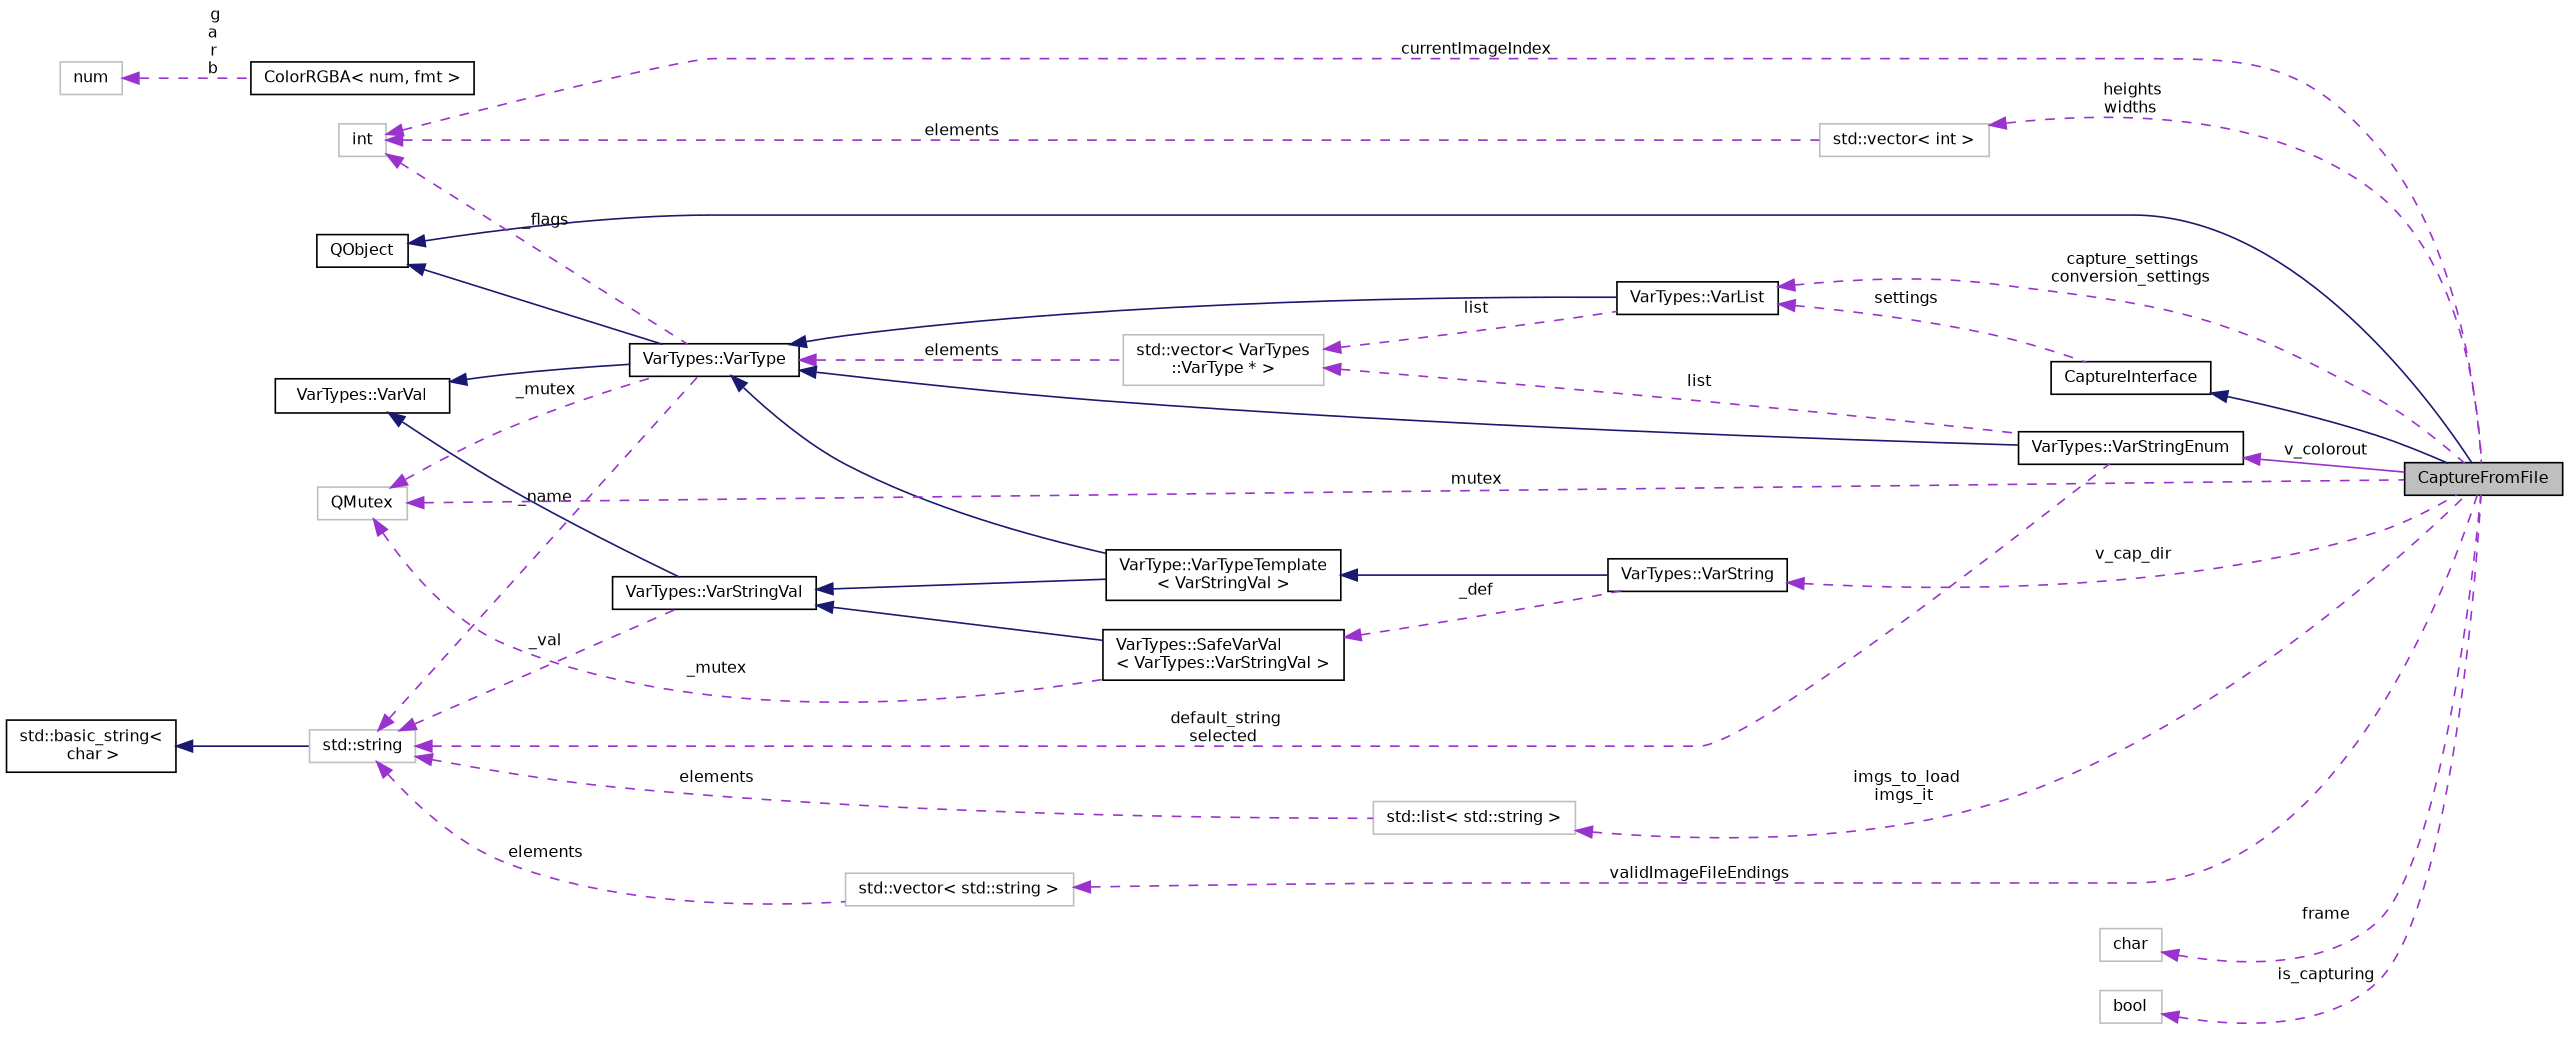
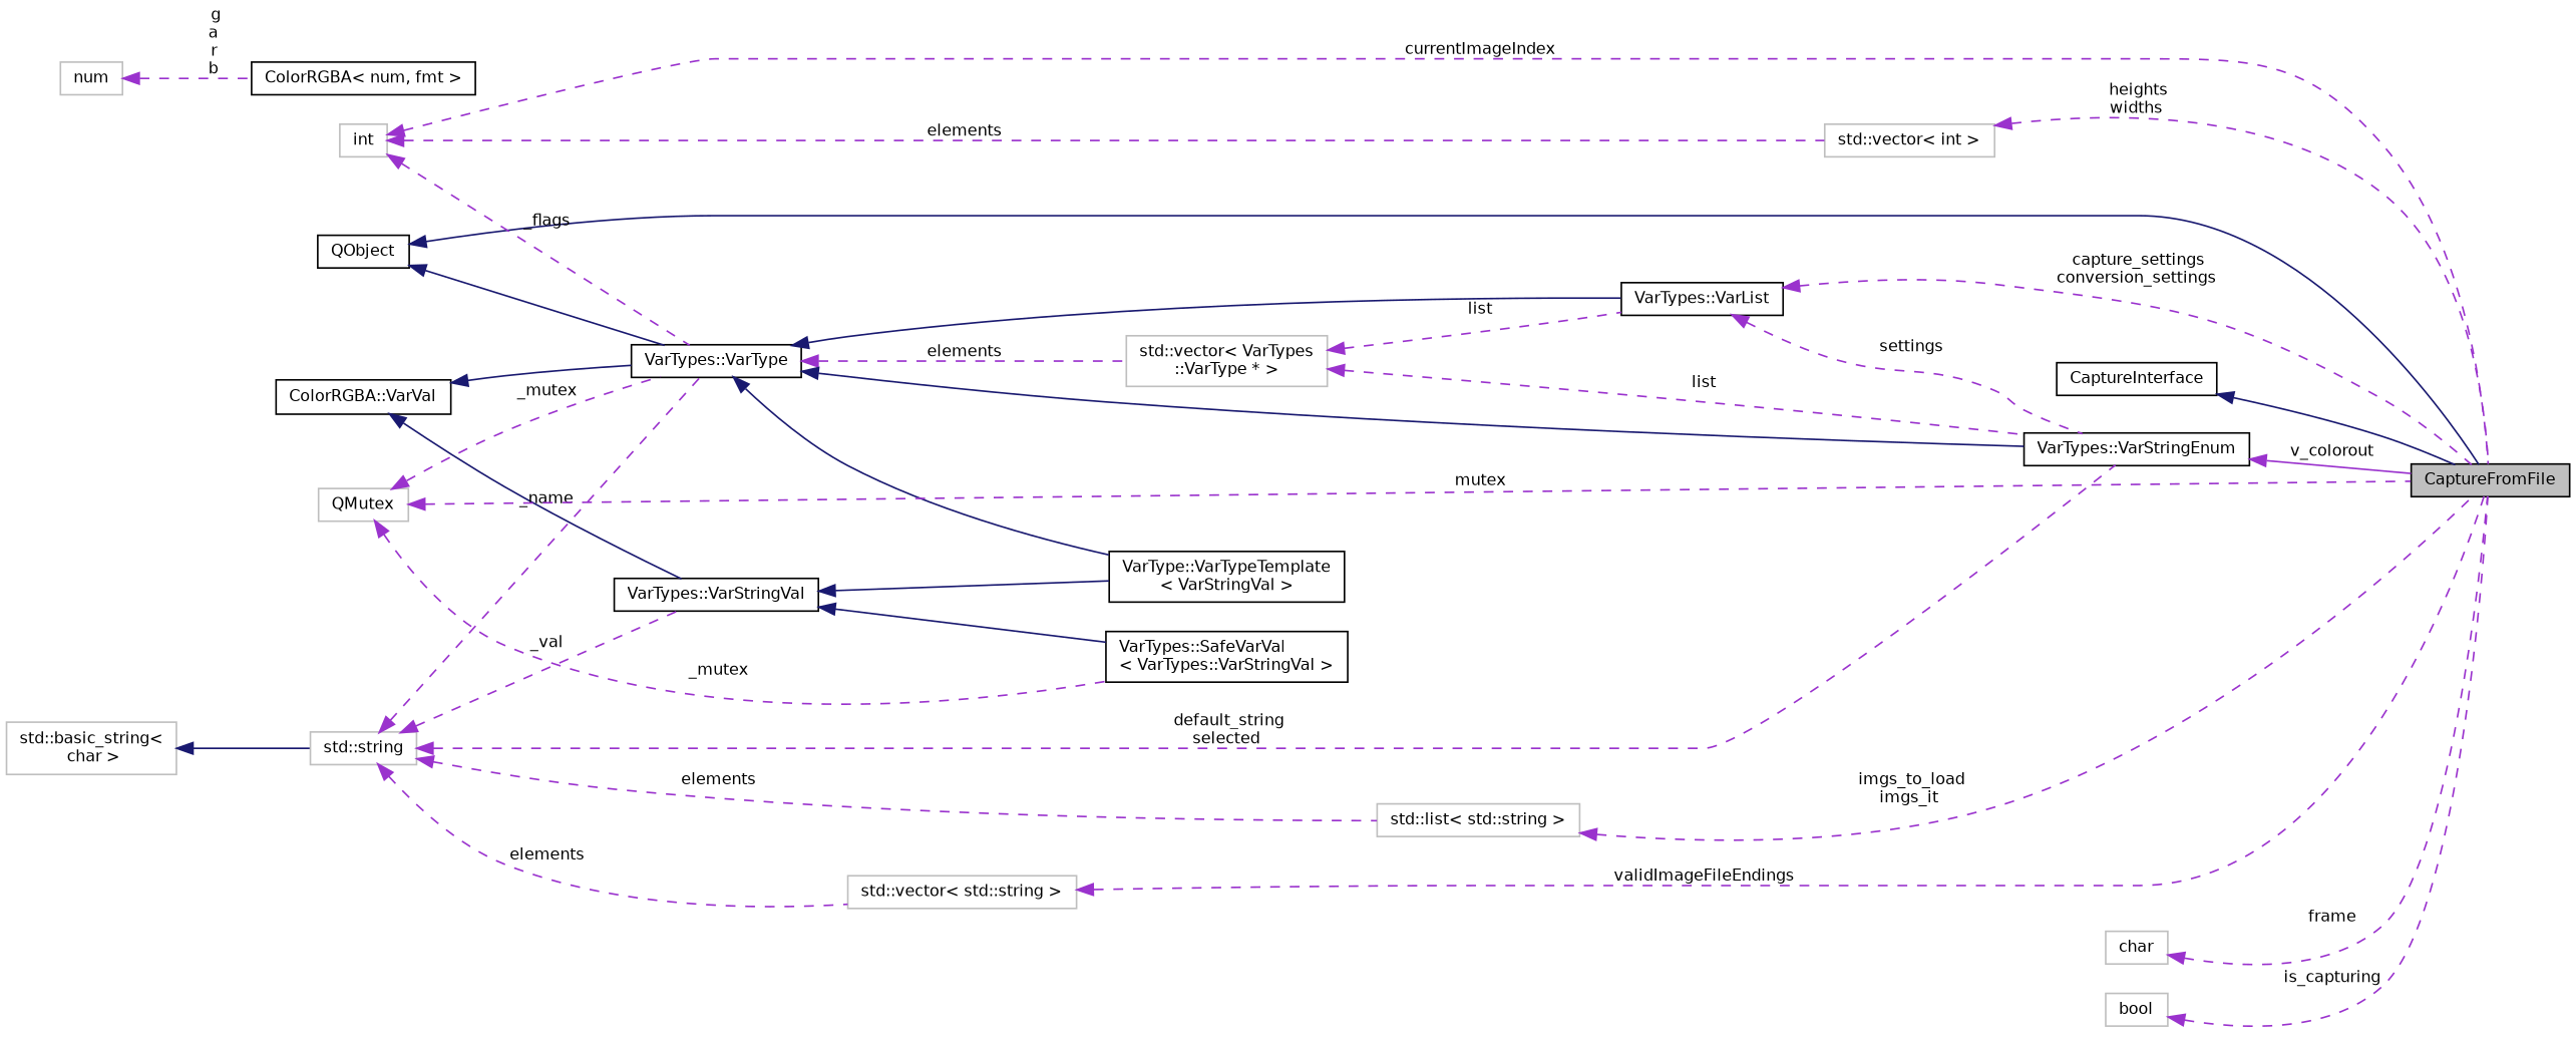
  digraph {
    rankdir=LR
    node [color=black fillcolor=white fontname=Helvetica fontsize=10 shape=record style=filled]
    edge [color=darkorchid3 dir=back fontname=Helvetica fontsize=10 labelfontname=Helvetica labelfontsize=10 style=dashed]
    n1 [fillcolor=grey75 fontcolor=black height=0.2 label=CaptureFromFile width=0.4]
    n2 [height=0.2 label=QObject width=0.4]
    n3 [height=0.2 label="VarTypes::VarType" width=0.4]
    n4 [height=0.2 label="VarTypes::VarList" width=0.4]
    n5 [color=grey75 height=0.2 label="std::vector\< VarTypes\l::VarType * \>" width=0.4]
    n6 [height=0.2 label="VarTypes::VarStringEnum" width=0.4]
    n7 [height=0.2 label="VarType::VarTypeTemplate\l\< VarStringVal \>" width=0.4]
    n8 [height=0.2 label=CaptureInterface width=0.4]
-   n9 [height=0.2 label="VarTypes::VarString" width=0.4]
-   n10 [height=0.2 label="VarTypes::VarVal" width=0.4]
+   n10 [height=0.2 label="ColorRGBA::VarVal" width=0.4]
    n11 [height=0.2 label="VarTypes::VarStringVal" width=0.4]
    n12 [height=0.2 label="VarTypes::SafeVarVal\l\< VarTypes::VarStringVal \>" width=0.4]
    n13 [color=grey75 height=0.2 label=int width=0.4]
    n14 [color=grey75 height=0.2 label="std::vector\< int \>" width=0.4]
    n15 [color=grey75 height=0.2 label="std::string" width=0.4]
    n16 [color=grey75 height=0.2 label="std::vector\< std::string \>" width=0.4]
    n17 [color=grey75 height=0.2 label="std::list\< std::string \>" width=0.4]
-   n18 [height=0.2 label="std::basic_string\<\l char \>" width=0.4]
+   n18 [color=grey75 height=0.2 label="std::basic_string\<\l char \>" width=0.4]
    n19 [color=grey75 height=0.2 label=QMutex width=0.4]
    n20 [height=0.2 label="ColorRGBA\< num, fmt \>" width=0.4]
    n21 [color=grey75 height=0.2 label=num width=0.4]
    n22 [color=grey75 height=0.2 label=char width=0.4]
    n23 [color=grey75 height=0.2 label=bool width=0.4]
    n2 -> n1 [color=midnightblue style=solid]
    n2 -> n3 [color=midnightblue style=solid]
    n3 -> n4 [color=midnightblue style=solid]
    n3 -> n5 [label=" elements"]
    n3 -> n6 [color=midnightblue style=solid]
    n3 -> n7 [color=midnightblue style=solid]
    n4 -> n1 [label=" capture_settings\nconversion_settings"]
-   n4 -> n8 [label=" settings"]
+   n4 -> n6 [label=" settings"]
    n5 -> n4 [label=" list"]
    n5 -> n6 [label=" list"]
    n6 -> n1 [label=" v_colorout" style=solid]
-   n7 -> n9 [color=midnightblue style=solid]
    n8 -> n1 [color=midnightblue style=solid]
-   n9 -> n1 [label=" v_cap_dir"]
    n10 -> n3 [color=midnightblue style=solid]
    n10 -> n11 [color=midnightblue style=solid]
    n11 -> n7 [color=midnightblue style=solid]
    n11 -> n12 [color=midnightblue style=solid]
-   n12 -> n9 [label=" _def"]
    n13 -> n1 [label=" currentImageIndex"]
    n13 -> n3 [label=" _flags"]
    n13 -> n14 [label=" elements"]
    n14 -> n1 [label=" heights\nwidths"]
    n15 -> n3 [label=" _name"]
    n15 -> n6 [label=" default_string\nselected"]
    n15 -> n11 [label=" _val"]
    n15 -> n16 [label=" elements"]
    n15 -> n17 [label=" elements"]
    n16 -> n1 [label=" validImageFileEndings"]
    n17 -> n1 [label=" imgs_to_load\nimgs_it"]
    n18 -> n15 [color=midnightblue style=solid]
    n19 -> n1 [label=" mutex"]
    n19 -> n3 [label=" _mutex"]
    n19 -> n12 [label=" _mutex"]
    n21 -> n20 [label=" g\na\nr\nb"]
    n22 -> n1 [label=" frame"]
    n23 -> n1 [label=" is_capturing"]
  }
